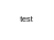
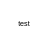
  <mxCell id="0" />
  <mxCell id="1" parent="0" />
- <mxCell id="2" value="test&lt;br&gt;" style="text;html=1;strokeColor=none;fillColor=none;align=center;verticalAlign=middle;whiteSpace=wrap;rounded=0;" vertex="1" parent="1"><mxGeometry x="20" y="20" width="40" height="20" as="geometry" /></mxCell>
+ <mxCell id="2" value="test&lt;br&gt;" style="text;html=1;strokeColor=none;fillColor=none;align=center;verticalAlign=middle;whiteSpace=wrap;rounded=0;" vertex="1" parent="1"><mxGeometry x="20" y="30" width="40" height="20" as="geometry" /></mxCell>
